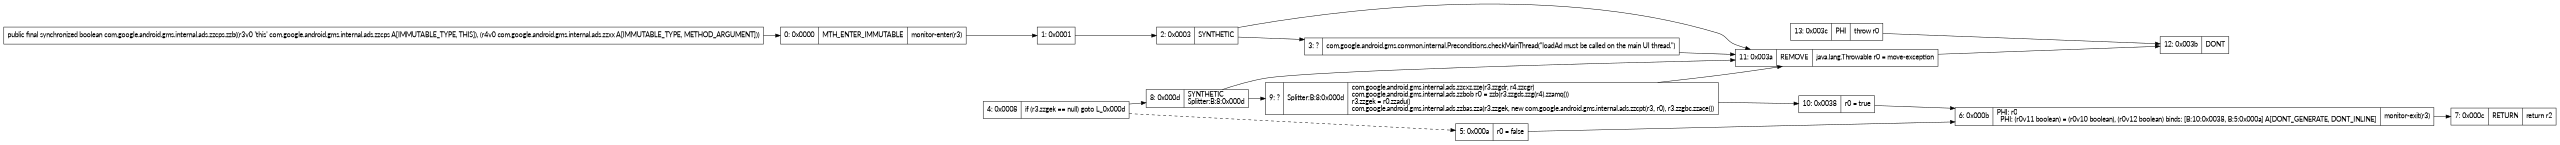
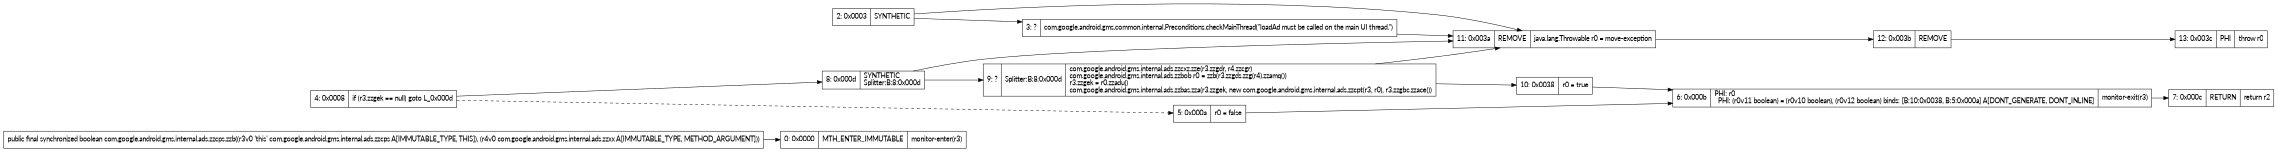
  digraph {
    fontname=Lato
    rankdir=LR
    node [fontname=Lato shape=record]
    edge [fontname=Lato]
    n1 [label="{0\:\ 0x0000|MTH_ENTER_IMMUTABLE\l|monitor\-enter(r3)\l}"]
-   n2 [label="{1\:\ 0x0001}"]
    n3 [label="{2\:\ 0x0003|SYNTHETIC\l}"]
    n4 [label="{3\:\ ?|com.google.android.gms.common.internal.Preconditions.checkMainThread(\"loadAd must be called on the main UI thread.\")\l}"]
    n5 [label="{11\:\ 0x003a|REMOVE\l|java.lang.Throwable r0 = move\-exception\l}"]
-   n6 [label="{12\:\ 0x003b|DONT\l}"]
+   n6 [label="{12\:\ 0x003b|REMOVE\l}"]
    n7 [label="{4\:\ 0x0008|if (r3.zzgek == null) goto L_0x000d\l}"]
    n8 [label="{5\:\ 0x000a|r0 = false\l}"]
    n9 [label="{8\:\ 0x000d|SYNTHETIC\lSplitter:B:8:0x000d\l}"]
    n10 [label="{6\:\ 0x000b|PHI: r0 \l  PHI: (r0v11 boolean) = (r0v10 boolean), (r0v12 boolean) binds: [B:10:0x0038, B:5:0x000a] A[DONT_GENERATE, DONT_INLINE]\l|monitor\-exit(r3)\l}"]
    n11 [label="{9\:\ ?|Splitter:B:8:0x000d\l|com.google.android.gms.internal.ads.zzcxz.zze(r3.zzgdr, r4.zzcgr)\lcom.google.android.gms.internal.ads.zzbob r0 = zzb(r3.zzgds.zzg(r4).zzamq())\lr3.zzgek = r0.zzadu()\lcom.google.android.gms.internal.ads.zzbas.zza(r3.zzgek, new com.google.android.gms.internal.ads.zzcpt(r3, r0), r3.zzgbc.zzace())\l}"]
    n12 [label="{7\:\ 0x000c|RETURN\l|return r2\l}"]
    n13 [label="{10\:\ 0x0038|r0 = true\l}"]
    n14 [label="{13\:\ 0x003c|PHI\l|throw r0\l}"]
    n15 [label="{public final synchronized boolean com.google.android.gms.internal.ads.zzcps.zzb((r3v0 'this' com.google.android.gms.internal.ads.zzcps A[IMMUTABLE_TYPE, THIS]), (r4v0 com.google.android.gms.internal.ads.zzxx A[IMMUTABLE_TYPE, METHOD_ARGUMENT])) }"]
-   n1 -> n2
-   n2 -> n3
    n3 -> n4
    n3 -> n5
    n4 -> n5
    n5 -> n6
-   n14 -> n6
+   n6 -> n14
    n7 -> n8 [style=dashed]
    n7 -> n9
    n8 -> n10
    n9 -> n5
    n9 -> n11
    n10 -> n12
    n11 -> n5
    n11 -> n13
    n13 -> n10
    n15 -> n1
  }
